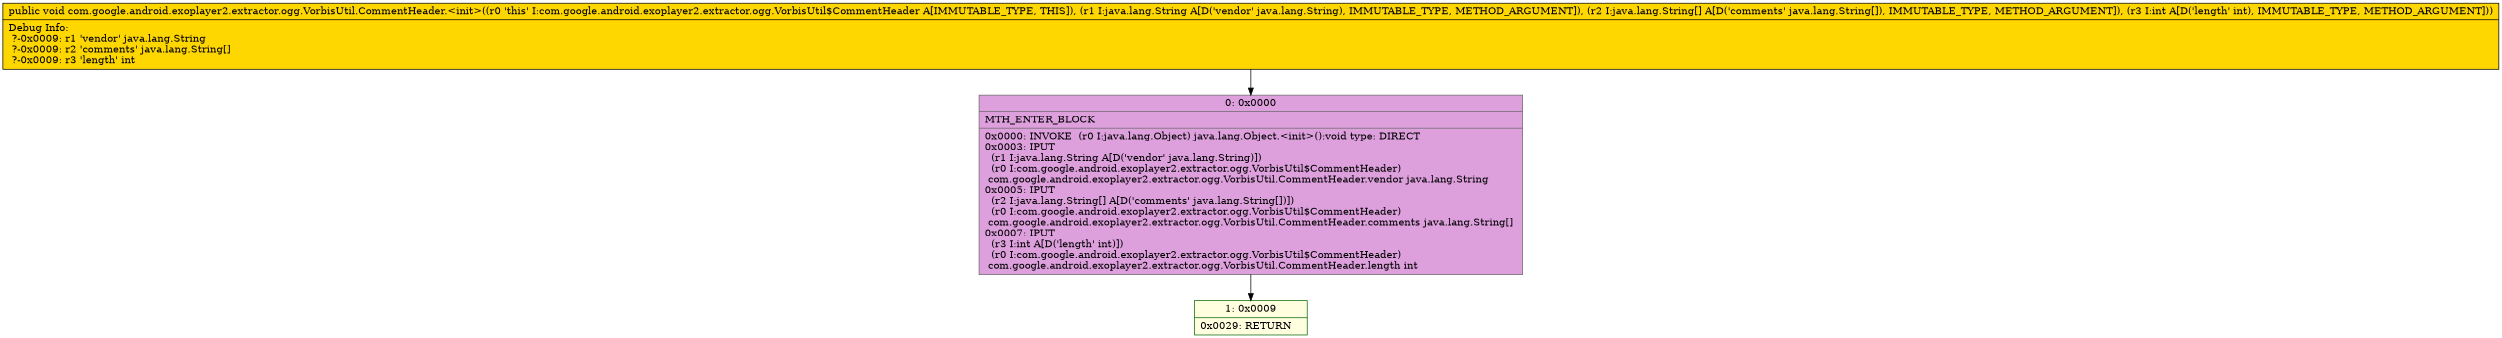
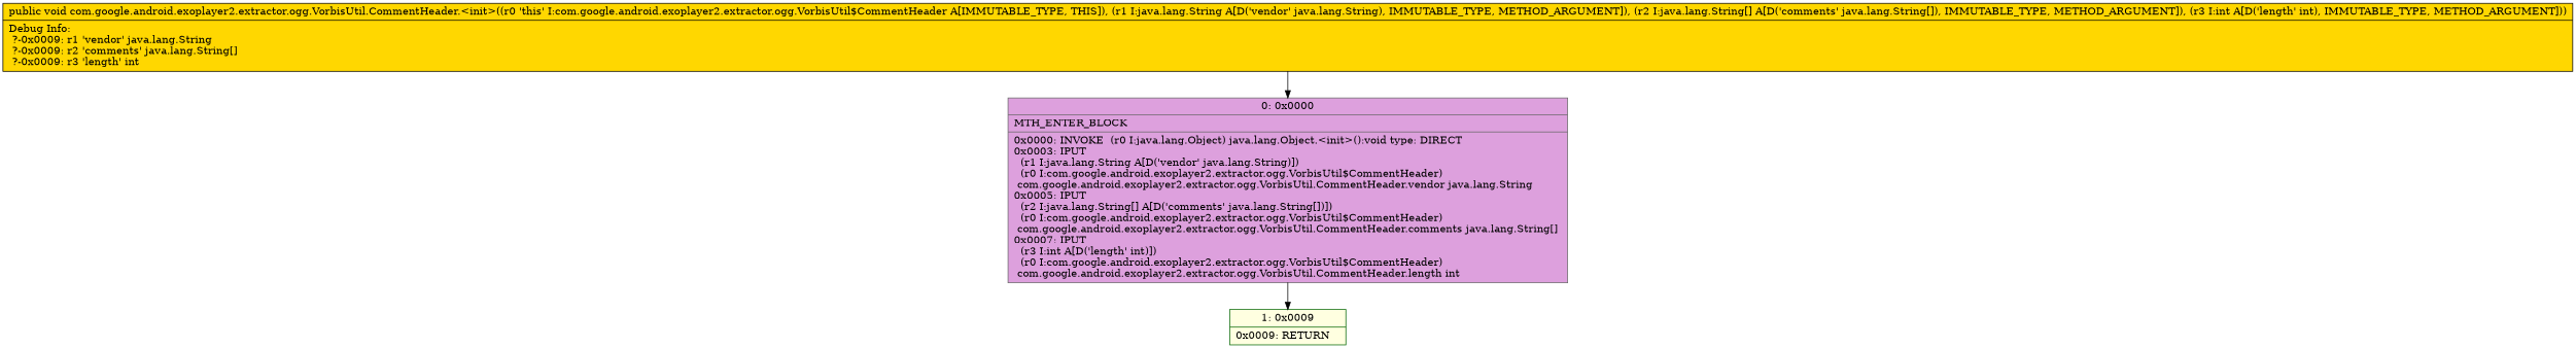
  digraph {
    node [shape=record style=filled]
    n1 [label="{0\:\ 0x0000|MTH_ENTER_BLOCK\l|0x0000: INVOKE  (r0 I:java.lang.Object) java.lang.Object.\<init\>():void type: DIRECT \l0x0003: IPUT  \l  (r1 I:java.lang.String A[D('vendor' java.lang.String)])\l  (r0 I:com.google.android.exoplayer2.extractor.ogg.VorbisUtil$CommentHeader)\l com.google.android.exoplayer2.extractor.ogg.VorbisUtil.CommentHeader.vendor java.lang.String \l0x0005: IPUT  \l  (r2 I:java.lang.String[] A[D('comments' java.lang.String[])])\l  (r0 I:com.google.android.exoplayer2.extractor.ogg.VorbisUtil$CommentHeader)\l com.google.android.exoplayer2.extractor.ogg.VorbisUtil.CommentHeader.comments java.lang.String[] \l0x0007: IPUT  \l  (r3 I:int A[D('length' int)])\l  (r0 I:com.google.android.exoplayer2.extractor.ogg.VorbisUtil$CommentHeader)\l com.google.android.exoplayer2.extractor.ogg.VorbisUtil.CommentHeader.length int \l}" fillcolor=plum color=gray40]
-   n2 [label="{1\:\ 0x0009|0x0029: RETURN   \l}" fillcolor=lightyellow color=darkgreen]
+   n2 [label="{1\:\ 0x0009|0x0009: RETURN   \l}" fillcolor=lightyellow color=darkgreen]
    n3 [label="{public void com.google.android.exoplayer2.extractor.ogg.VorbisUtil.CommentHeader.\<init\>((r0 'this' I:com.google.android.exoplayer2.extractor.ogg.VorbisUtil$CommentHeader A[IMMUTABLE_TYPE, THIS]), (r1 I:java.lang.String A[D('vendor' java.lang.String), IMMUTABLE_TYPE, METHOD_ARGUMENT]), (r2 I:java.lang.String[] A[D('comments' java.lang.String[]), IMMUTABLE_TYPE, METHOD_ARGUMENT]), (r3 I:int A[D('length' int), IMMUTABLE_TYPE, METHOD_ARGUMENT]))  | Debug Info:\l  ?\-0x0009: r1 'vendor' java.lang.String\l  ?\-0x0009: r2 'comments' java.lang.String[]\l  ?\-0x0009: r3 'length' int\l}" fillcolor=gold color=black]
    n1 -> n2
    n3 -> n1
  }
